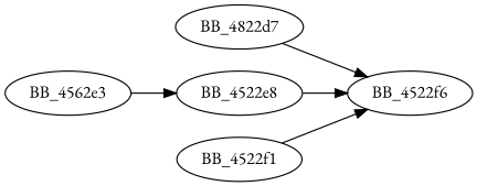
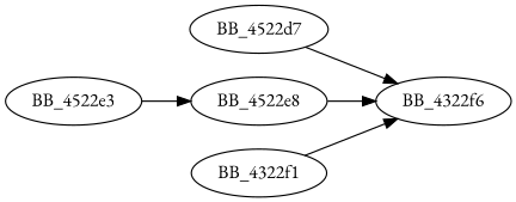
  digraph {
    fontname="EB Garamond"
    rankdir=LR
    node [fontname="EB Garamond"]
    edge [fontname="EB Garamond"]
-   BB_4522d7 [label=BB_4822d7]
-   BB_4522f6
-   BB_4522e3 [label=BB_4562e3]
+   BB_4522d7
+   BB_4522f6 [label=BB_4322f6]
+   BB_4522e3
    BB_4522e8
-   BB_4522f1
+   BB_4522f1 [label=BB_4322f1]
    BB_4522d7 -> BB_4522f6
    BB_4522e3 -> BB_4522e8
    BB_4522e8 -> BB_4522f6
    BB_4522f1 -> BB_4522f6
  }
